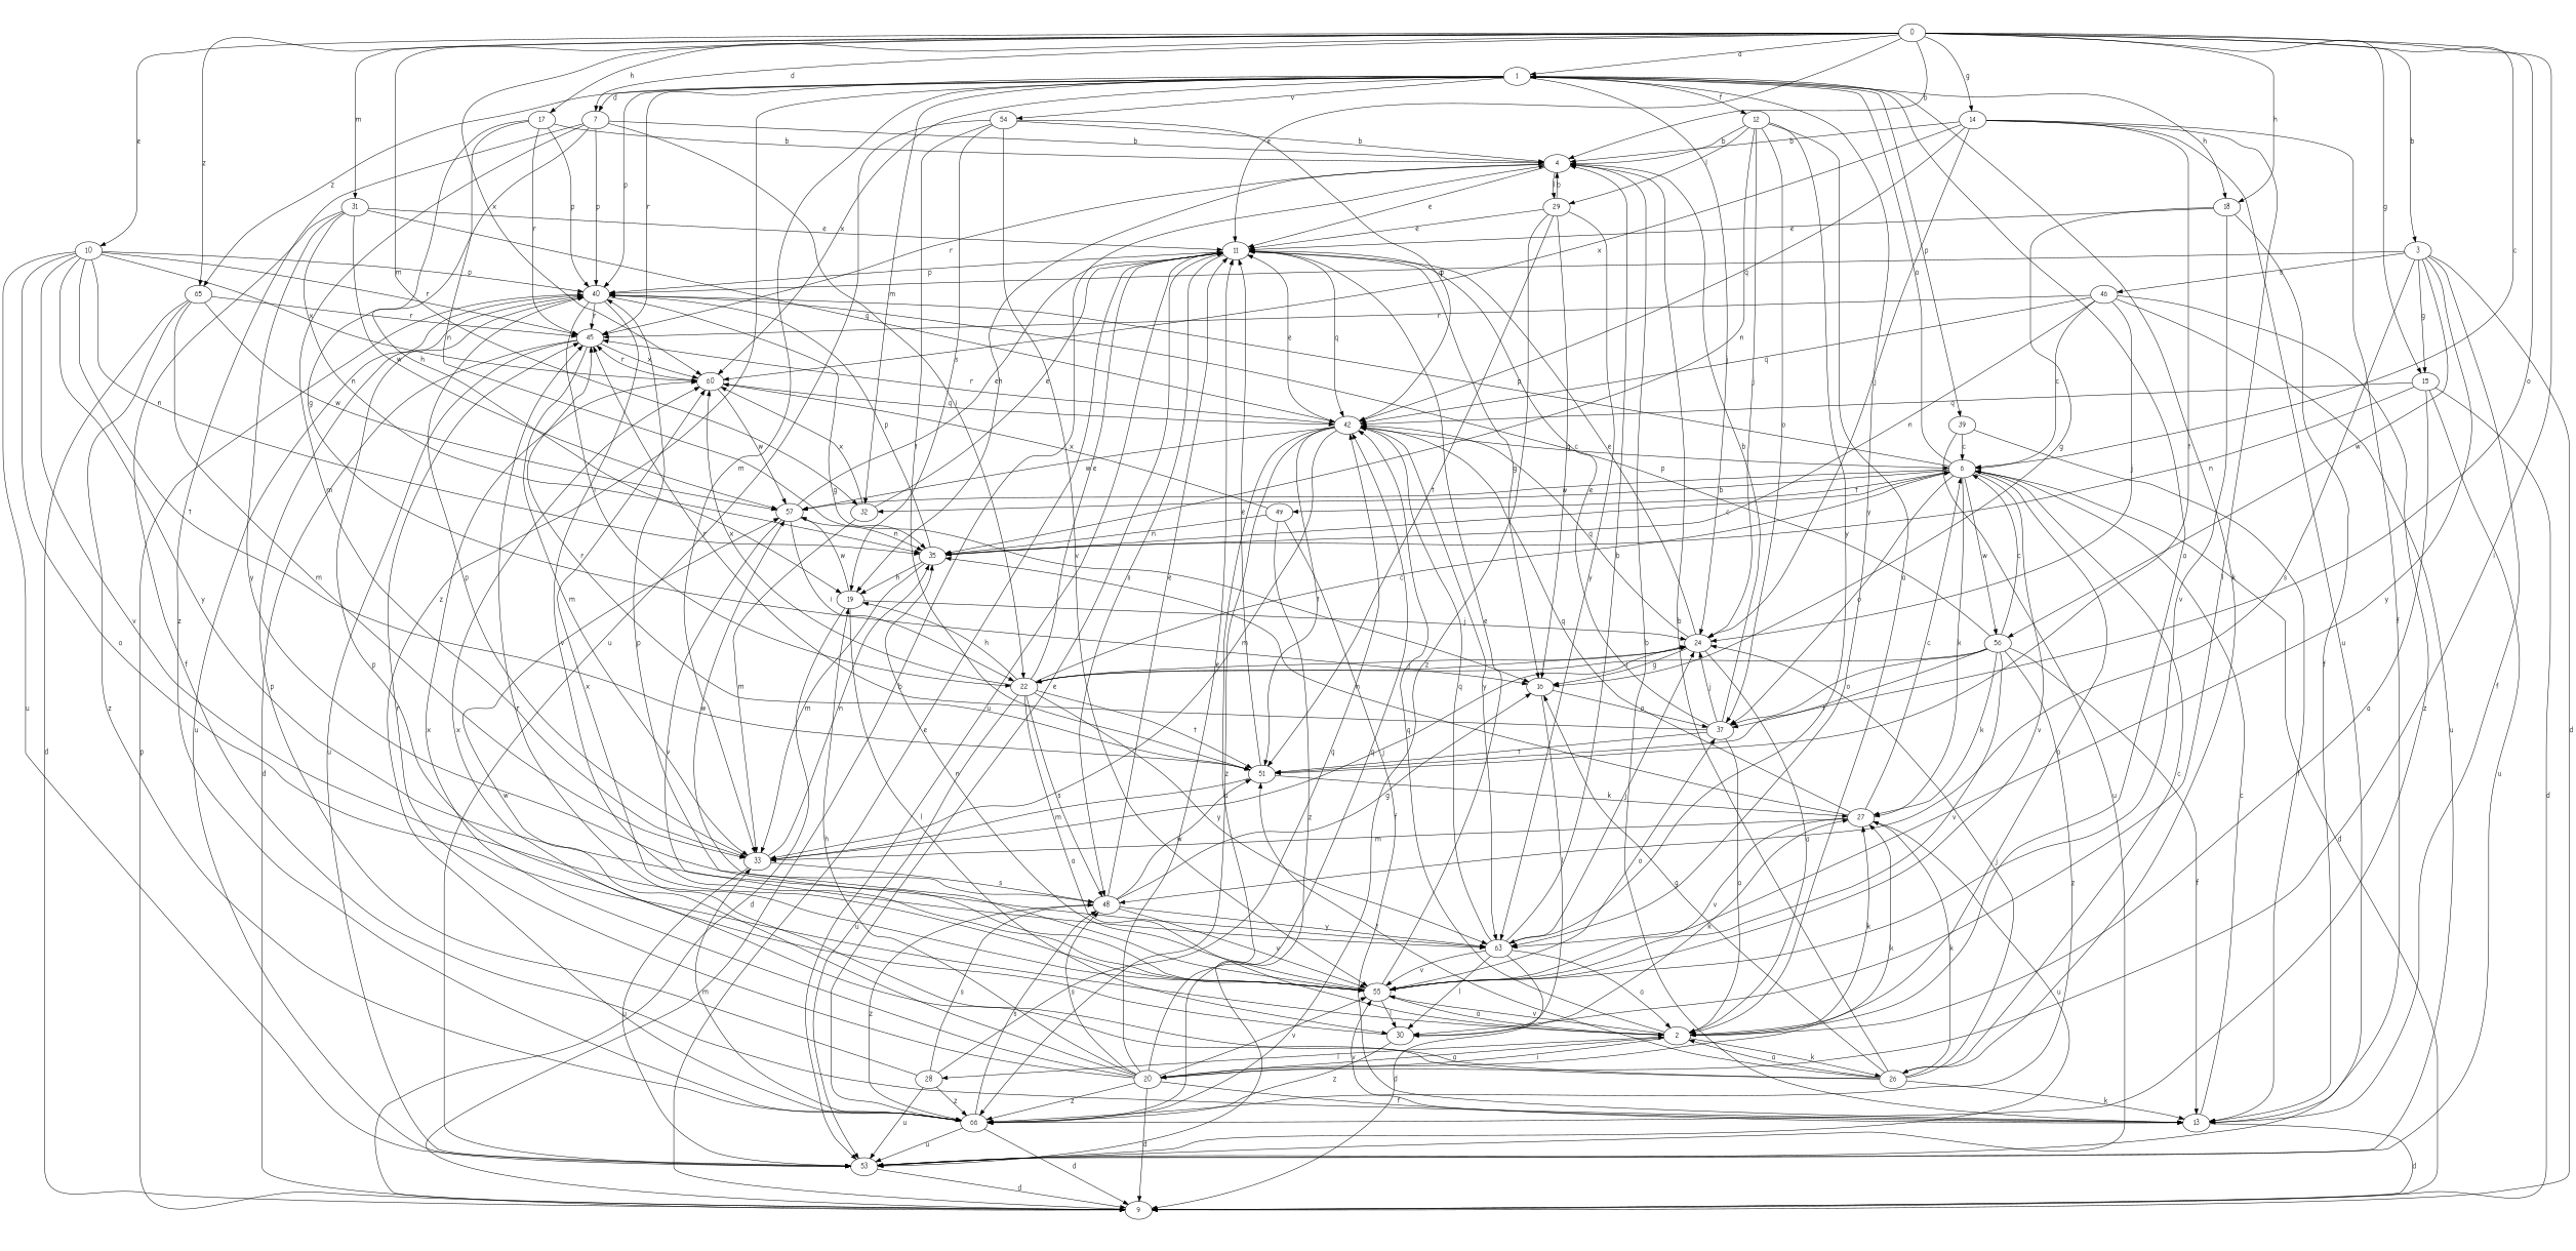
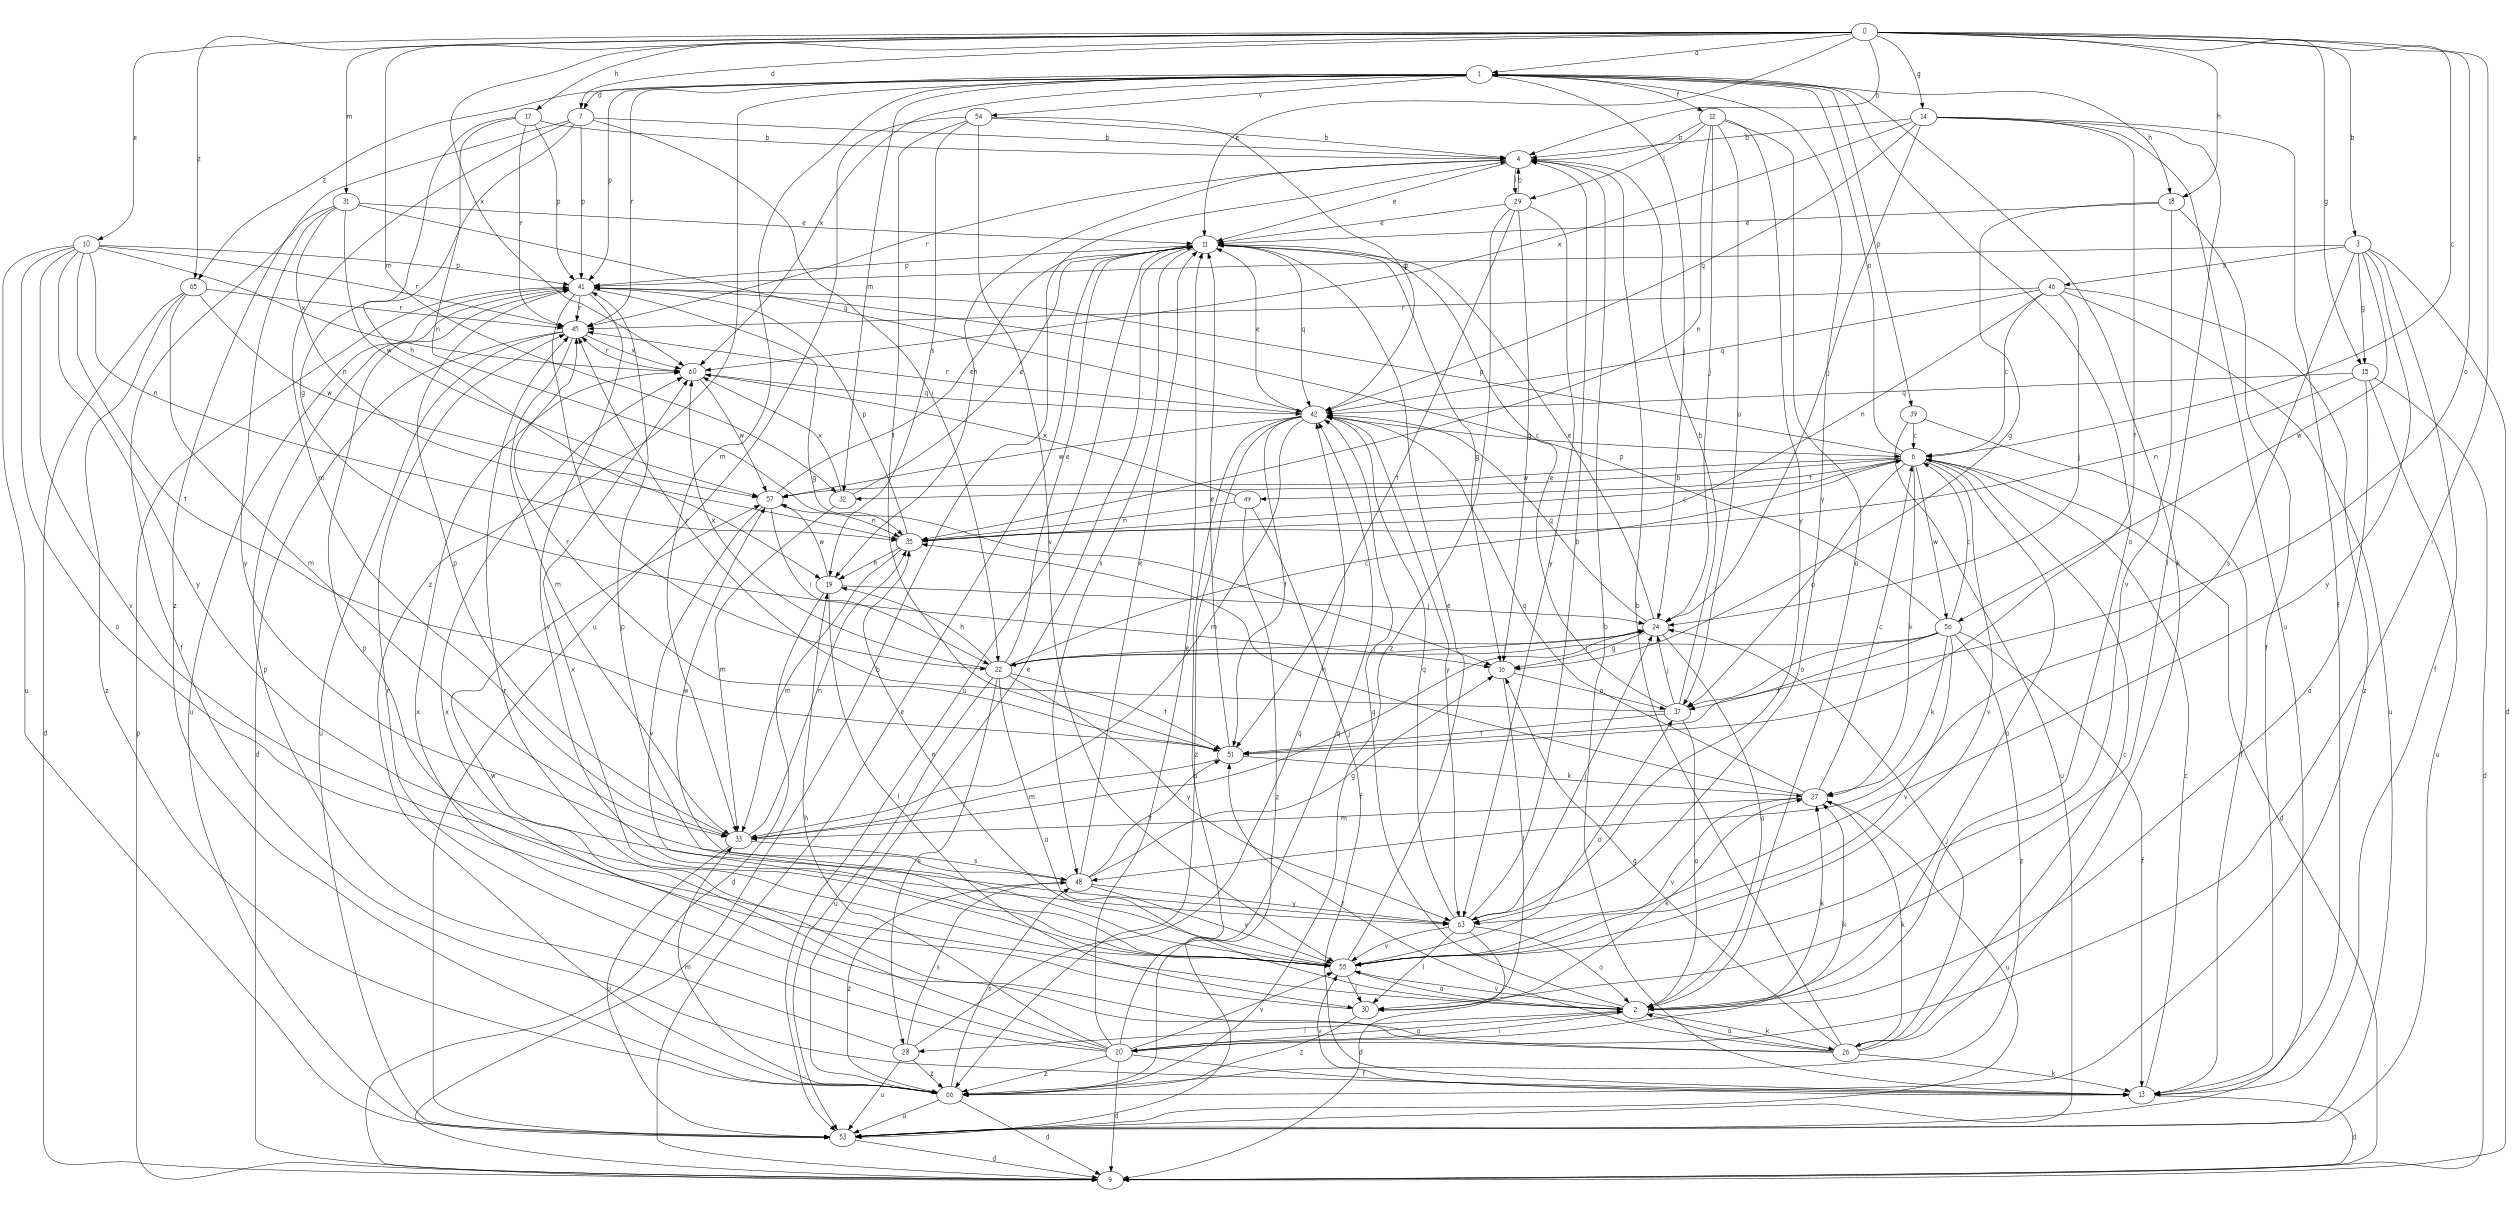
  strict digraph {
    fontname="Comic Neue"
    node [fontname="Comic Neue"]
    edge [fontname="Comic Neue"]
    0
    1
    3
    4
    6
    7
    10
    11
    14
    15
    17
    18
    20
    31
    32
    37
    60
    65
    12
    24
    26
    33
    39
-   40
+   40 [label=41]
    45
    54
    63
    66
    9
    13
    46
    48
    56
    19
    29
    2
    27
    55
    49
    57
    22
    35
    51
    53
    42
    16
    30
    28
    0 -> 1 [label=a]
    0 -> 3 [label=b]
    0 -> 4 [label=b]
    0 -> 6 [label=c]
    0 -> 7 [label=d]
    0 -> 10 [label=e]
    0 -> 11 [label=e]
    0 -> 14 [label=g]
    0 -> 15 [label=g]
    0 -> 17 [label=h]
    0 -> 18 [label=h]
    0 -> 20 [label=i]
    0 -> 31 [label=m]
    0 -> 32 [label=m]
    0 -> 37 [label=o]
    0 -> 60 [label=x]
    0 -> 65 [label=z]
    1 -> 7 [label=d]
    1 -> 18 [label=h]
    1 -> 32 [label=m]
    1 -> 60 [label=x]
    1 -> 65 [label=z]
    1 -> 12 [label=f]
    1 -> 24 [label=j]
    1 -> 26 [label=k]
    1 -> 33 [label=m]
    1 -> 39 [label=p]
    1 -> 40 [label=p]
    1 -> 45 [label=r]
    1 -> 54 [label=v]
    1 -> 63 [label=y]
    1 -> 66 [label=z]
    3 -> 15 [label=g]
    3 -> 40 [label=p]
    3 -> 63 [label=y]
    3 -> 9 [label=d]
    3 -> 13 [label=f]
    3 -> 46 [label=s]
    3 -> 48 [label=s]
    3 -> 56 [label=w]
    4 -> 11 [label=e]
    4 -> 45 [label=r]
    4 -> 19 [label=h]
    4 -> 29 [label=l]
    6 -> 1 [label=a]
    6 -> 32 [label=b]
    6 -> 37 [label=o]
    6 -> 40 [label=p]
    6 -> 9 [label=d]
    6 -> 56 [label=w]
    6 -> 2 [label=a]
    6 -> 27 [label=k]
    6 -> 55 [label=v]
    6 -> 49 [label=t]
    6 -> 57 [label=w]
    7 -> 4 [label=b]
    7 -> 33 [label=m]
    7 -> 40 [label=p]
    7 -> 66 [label=z]
    7 -> 19 [label=h]
    7 -> 22 [label=i]
    10 -> 60 [label=x]
    10 -> 40 [label=p]
    10 -> 45 [label=r]
    10 -> 63 [label=y]
    10 -> 2 [label=a]
    10 -> 55 [label=v]
    10 -> 35 [label=n]
    10 -> 51 [label=t]
    10 -> 53 [label=u]
    11 -> 40 [label=p]
    11 -> 48 [label=s]
    11 -> 53 [label=u]
    11 -> 42 [label=q]
    11 -> 16 [label=g]
    14 -> 4 [label=b]
    14 -> 60 [label=x]
    14 -> 24 [label=j]
    14 -> 13 [label=f]
    14 -> 51 [label=t]
    14 -> 53 [label=u]
    14 -> 42 [label=q]
    14 -> 30 [label=l]
    15 -> 9 [label=d]
    15 -> 2 [label=a]
    15 -> 35 [label=n]
    15 -> 53 [label=u]
    15 -> 42 [label=q]
    17 -> 4 [label=b]
    17 -> 40 [label=p]
    17 -> 45 [label=r]
    17 -> 35 [label=n]
    17 -> 16 [label=g]
    18 -> 11 [label=e]
    18 -> 13 [label=f]
    18 -> 55 [label=v]
    18 -> 16 [label=g]
    20 -> 11 [label=e]
    20 -> 60 [label=x]
    20 -> 45 [label=r]
    20 -> 66 [label=z]
    20 -> 9 [label=d]
    20 -> 13 [label=f]
-   20 -> 48 [label=s]
    20 -> 19 [label=h]
    20 -> 2 [label=a]
    20 -> 27 [label=k]
    20 -> 55 [label=v]
    20 -> 57 [label=w]
    20 -> 42 [label=q]
    31 -> 11 [label=e]
    31 -> 63 [label=y]
    31 -> 13 [label=f]
    31 -> 57 [label=w]
    31 -> 35 [label=n]
    31 -> 42 [label=q]
    32 -> 11 [label=e]
    32 -> 60 [label=x]
    32 -> 33 [label=m]
    37 -> 4 [label=b]
    37 -> 11 [label=e]
    37 -> 24 [label=j]
    37 -> 45 [label=r]
    37 -> 2 [label=a]
    37 -> 51 [label=t]
    60 -> 45 [label=r]
    60 -> 57 [label=w]
    60 -> 42 [label=q]
    65 -> 33 [label=m]
    65 -> 45 [label=r]
    65 -> 66 [label=z]
    65 -> 9 [label=d]
    65 -> 57 [label=w]
    12 -> 4 [label=b]
    12 -> 37 [label=o]
    12 -> 24 [label=j]
    12 -> 63 [label=y]
    12 -> 29 [label=l]
    12 -> 2 [label=a]
    12 -> 35 [label=n]
    24 -> 11 [label=e]
    24 -> 2 [label=a]
    24 -> 22 [label=i]
    24 -> 42 [label=q]
    24 -> 16 [label=g]
    26 -> 4 [label=b]
    26 -> 6 [label=c]
    26 -> 60 [label=x]
    26 -> 24 [label=j]
    26 -> 45 [label=r]
    26 -> 13 [label=k]
    26 -> 2 [label=a]
    26 -> 27 [label=k]
    26 -> 51 [label=t]
    26 -> 16 [label=g]
    33 -> 24 [label=j]
    33 -> 40 [label=p]
    33 -> 48 [label=s]
    33 -> 35 [label=n]
    33 -> 53 [label=u]
    39 -> 6 [label=c]
    39 -> 13 [label=f]
    39 -> 53 [label=u]
    40 -> 45 [label=r]
    40 -> 55 [label=v]
    40 -> 22 [label=i]
    40 -> 53 [label=u]
    40 -> 16 [label=g]
    45 -> 60 [label=x]
    45 -> 33 [label=m]
    45 -> 9 [label=d]
    45 -> 53 [label=u]
    54 -> 4 [label=b]
    54 -> 19 [label=s]
    54 -> 55 [label=v]
    54 -> 51 [label=t]
    54 -> 53 [label=u]
    54 -> 42 [label=q]
    63 -> 4 [label=b]
    63 -> 24 [label=j]
    63 -> 9 [label=d]
    63 -> 2 [label=a]
    63 -> 55 [label=v]
    63 -> 42 [label=q]
    63 -> 30 [label=l]
    66 -> 11 [label=e]
    66 -> 33 [label=m]
    66 -> 9 [label=d]
    66 -> 48 [label=s]
    66 -> 53 [label=u]
    9 -> 4 [label=b]
    9 -> 11 [label=e]
    9 -> 40 [label=p]
    13 -> 4 [label=b]
    13 -> 6 [label=c]
    13 -> 9 [label=d]
    13 -> 55 [label=v]
    46 -> 6 [label=c]
    46 -> 24 [label=j]
    46 -> 45 [label=r]
    46 -> 66 [label=z]
    46 -> 35 [label=n]
    46 -> 53 [label=u]
    46 -> 42 [label=q]
    48 -> 11 [label=e]
    48 -> 63 [label=y]
    48 -> 66 [label=z]
    48 -> 55 [label=v]
    48 -> 57 [label=w]
-   48 -> 51 [label=w]
+   48 -> 51 [label=t]
    48 -> 16 [label=g]
    56 -> 6 [label=c]
    56 -> 37 [label=o]
    56 -> 40 [label=p]
    56 -> 66 [label=z]
    56 -> 13 [label=f]
    56 -> 27 [label=k]
    56 -> 55 [label=v]
    56 -> 22 [label=i]
    56 -> 51 [label=t]
    19 -> 24 [label=j]
    19 -> 9 [label=d]
    19 -> 57 [label=w]
    19 -> 30 [label=l]
    29 -> 4 [label=b]
    29 -> 11 [label=e]
    29 -> 63 [label=y]
    29 -> 66 [label=z]
    29 -> 51 [label=t]
    29 -> 16 [label=g]
    2 -> 1 [label=a]
    2 -> 20 [label=i]
    2 -> 26 [label=k]
    2 -> 27 [label=k]
    2 -> 55 [label=v]
    2 -> 42 [label=q]
    2 -> 28 [label=l]
    27 -> 6 [label=c]
    27 -> 33 [label=m]
    27 -> 55 [label=v]
    27 -> 35 [label=n]
    27 -> 53 [label=u]
    27 -> 42 [label=q]
    55 -> 11 [label=e]
    55 -> 37 [label=o]
    55 -> 60 [label=x]
    55 -> 40 [label=p]
    55 -> 2 [label=a]
    55 -> 35 [label=n]
    55 -> 30 [label=l]
    49 -> 60 [label=x]
    49 -> 66 [label=z]
    49 -> 13 [label=f]
    49 -> 35 [label=n]
    57 -> 11 [label=e]
    57 -> 55 [label=v]
    57 -> 22 [label=i]
    57 -> 35 [label=n]
    22 -> 6 [label=c]
    22 -> 11 [label=e]
    22 -> 60 [label=x]
    22 -> 24 [label=j]
    22 -> 63 [label=y]
-   22 -> 48 [label=s]
+   22 -> 28 [label=s]
    22 -> 19 [label=h]
    22 -> 2 [label=a]
    22 -> 51 [label=t]
    22 -> 53 [label=u]
    35 -> 6 [label=c]
    35 -> 33 [label=m]
    35 -> 40 [label=p]
    35 -> 19 [label=h]
    51 -> 11 [label=e]
    51 -> 33 [label=m]
    51 -> 45 [label=r]
    51 -> 27 [label=k]
    53 -> 9 [label=d]
    42 -> 6 [label=c]
    42 -> 11 [label=e]
    42 -> 33 [label=m]
    42 -> 45 [label=r]
    42 -> 63 [label=y]
    42 -> 66 [label=z]
    42 -> 57 [label=w]
    42 -> 51 [label=t]
    42 -> 53 [label=u]
    16 -> 37 [label=o]
    16 -> 30 [label=l]
    30 -> 40 [label=p]
    30 -> 66 [label=z]
    30 -> 27 [label=k]
    28 -> 40 [label=p]
    28 -> 66 [label=z]
    28 -> 48 [label=s]
    28 -> 53 [label=u]
    28 -> 42 [label=q]
  }
